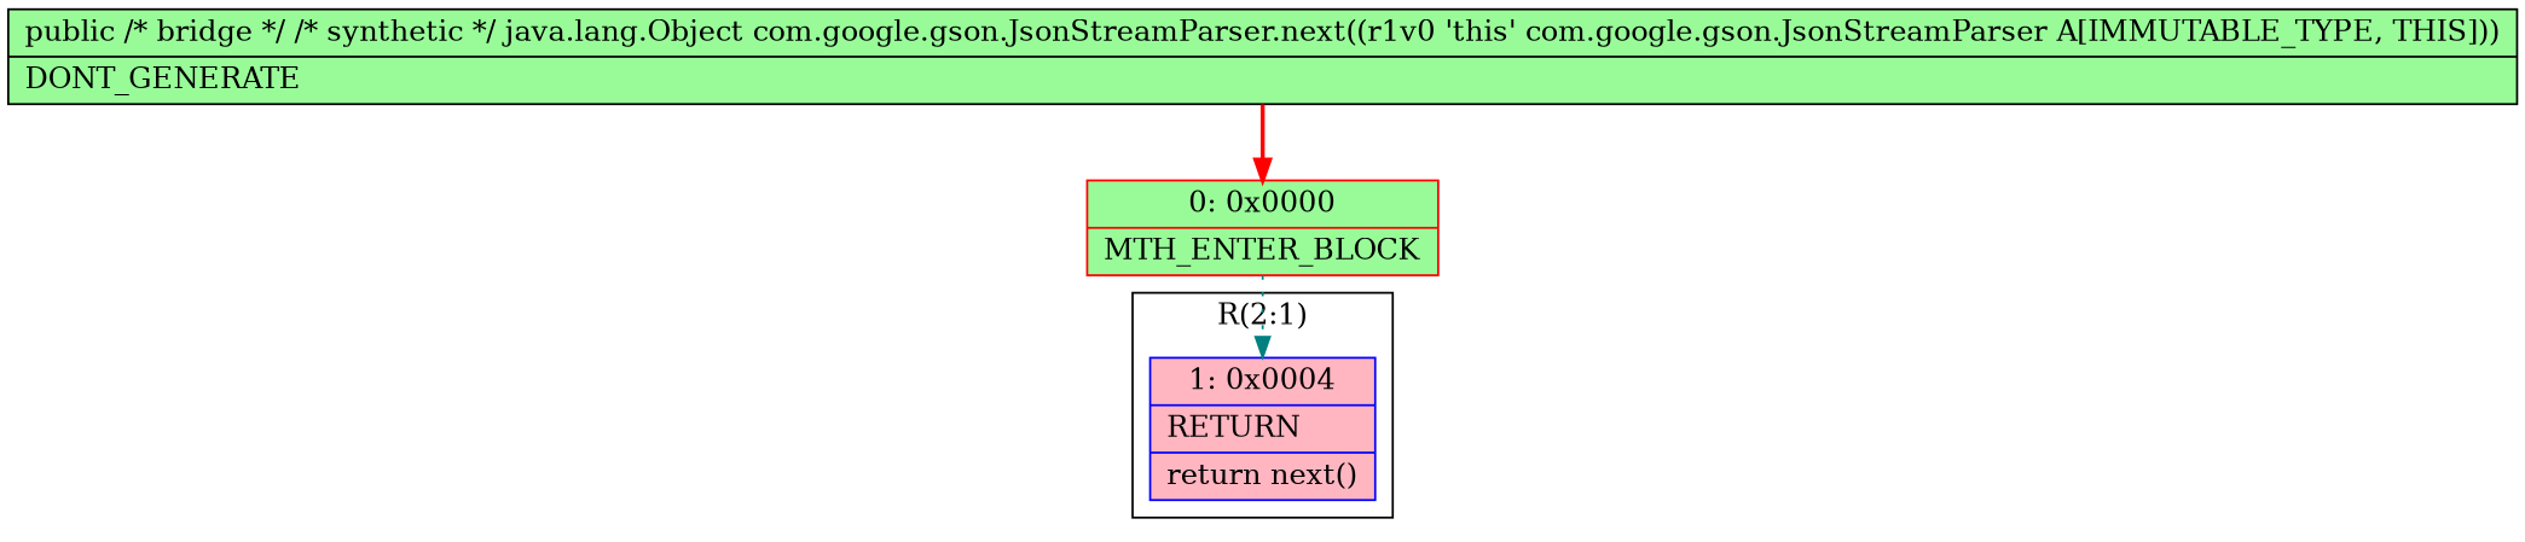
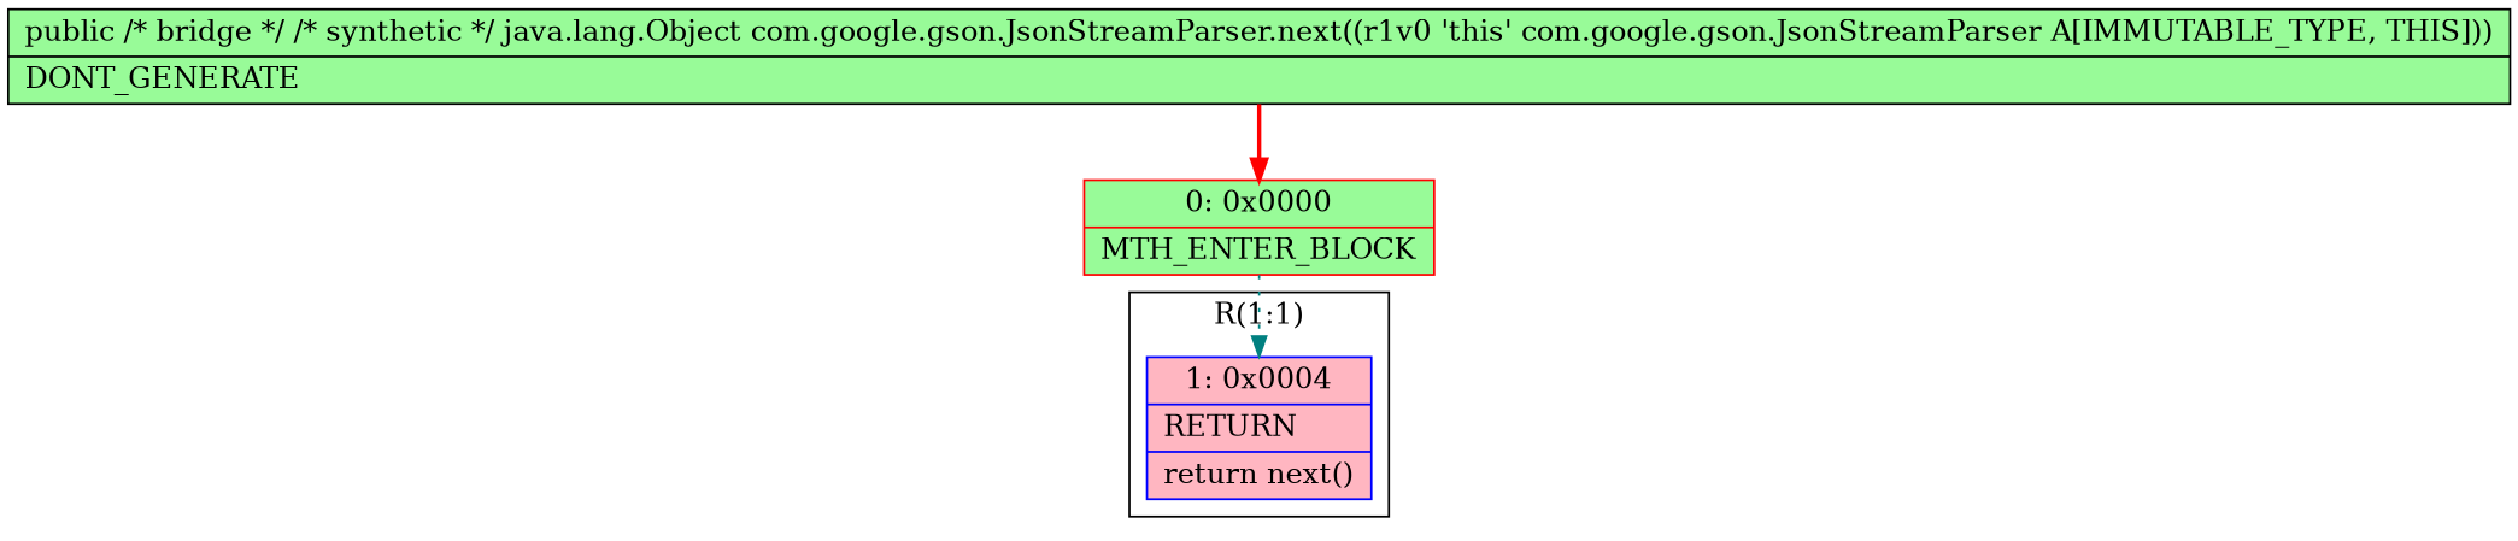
  digraph {
    node [shape=record style=filled fillcolor=palegreen]
    edge [arrowhead=normal]
    n1 [color=blue label="{1\:\ 0x0004|RETURN\l|return next()\l}" fillcolor=lightpink]
    n2 [color=red label="{0\:\ 0x0000|MTH_ENTER_BLOCK\l}"]
    n3 [label="{public \/* bridge *\/ \/* synthetic *\/ java.lang.Object com.google.gson.JsonStreamParser.next((r1v0 'this' com.google.gson.JsonStreamParser A[IMMUTABLE_TYPE, THIS]))  | DONT_GENERATE\l}"]
    subgraph cluster_1 {
-     label="R(2:1)"
+     label="R(1:1)"
      n1
    }
    n2 -> n1 [color=teal style=dotted]
    n3 -> n2 [color=red style=bold]
  }
